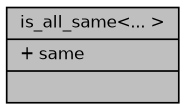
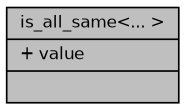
  digraph {
-   n1 [color=black fillcolor=grey75 fontcolor=black fontname=Helvetica fontsize=10 height=0.2 label="{is_all_same\<... \>\n|+ same\l|}" shape=record style=filled width=0.4]
+   n1 [color=black fillcolor=grey75 fontcolor=black fontname=Helvetica fontsize=10 height=0.2 label="{is_all_same\<... \>\n|+ value\l|}" shape=record style=filled width=0.4]
  }
